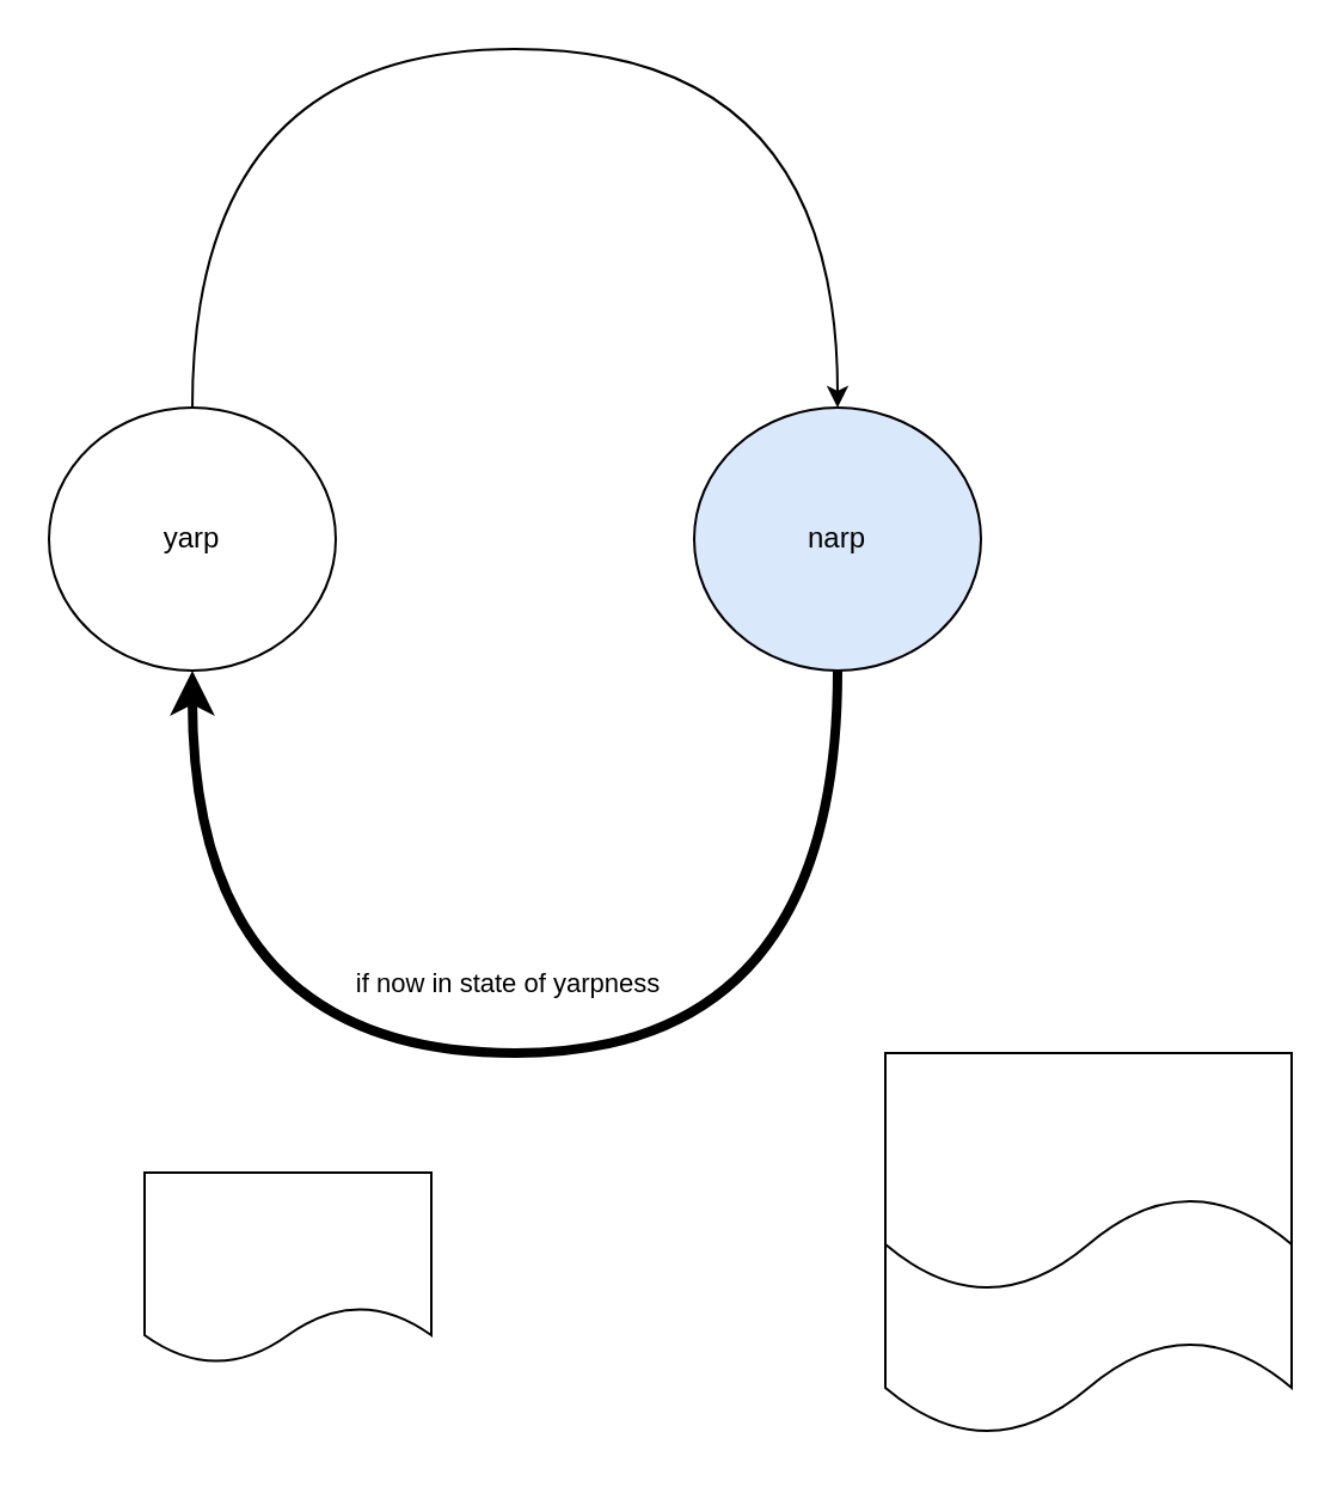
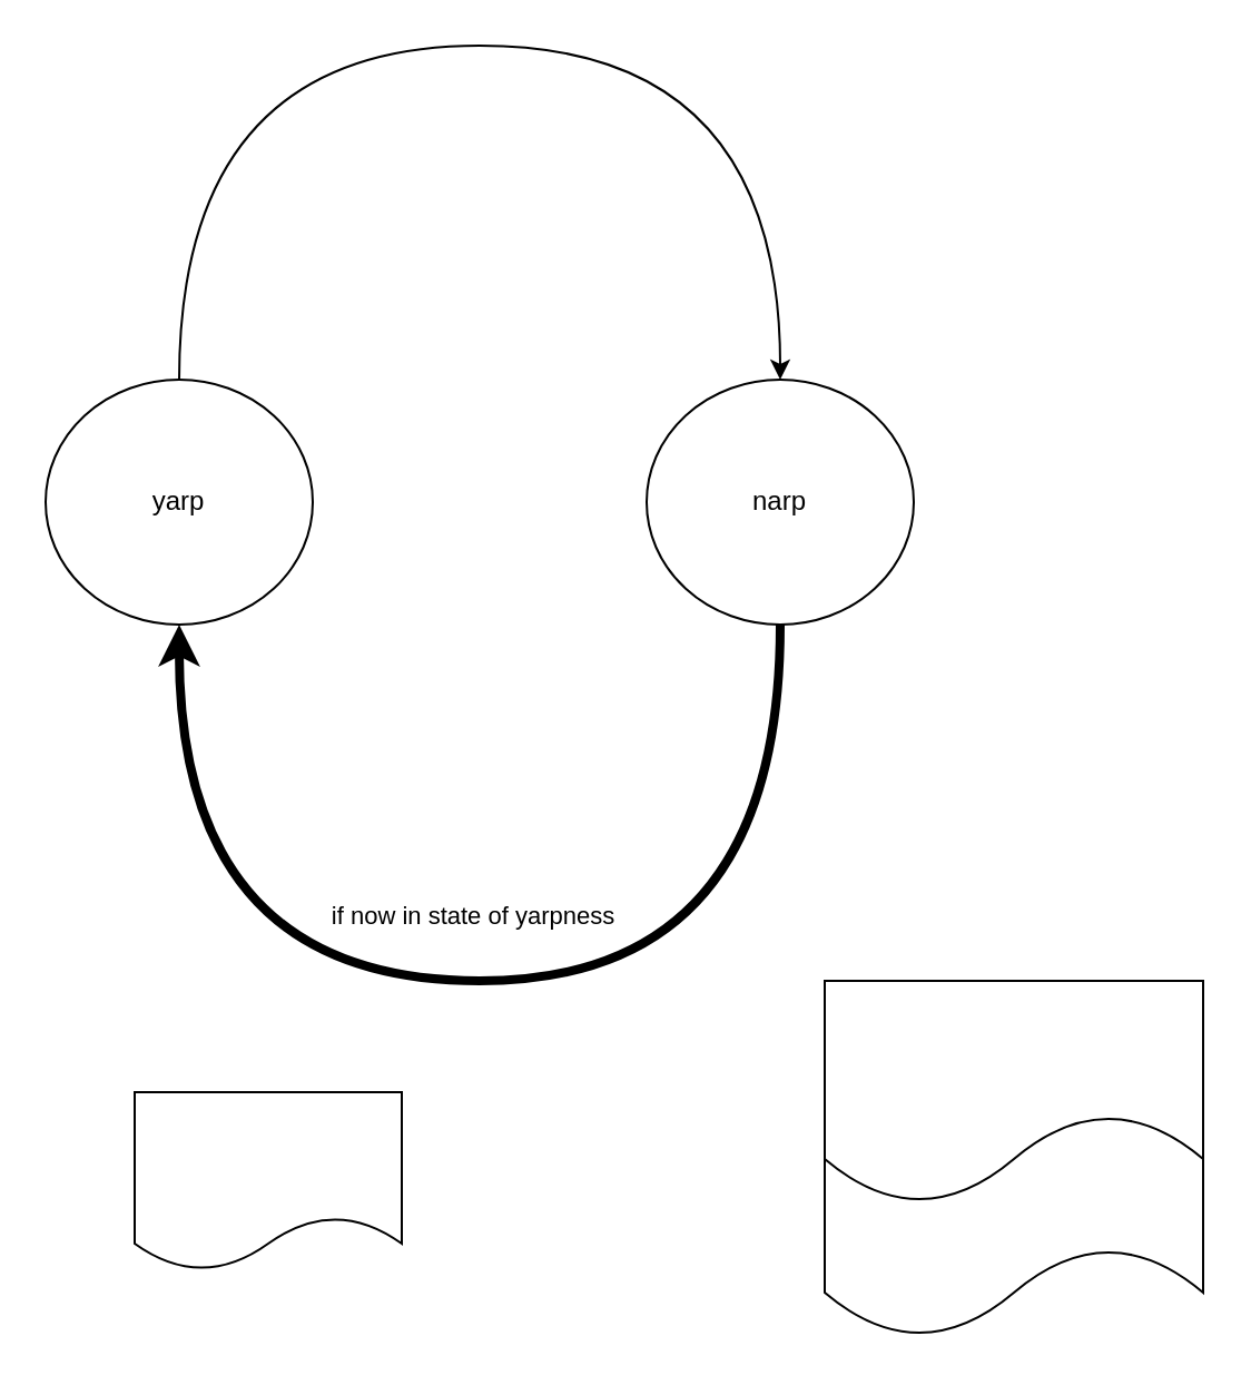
  <mxCell id="0" />
  <mxCell id="1" parent="0" />
  <mxCell id="2" style="orthogonalLoop=1;jettySize=auto;html=1;entryX=0.5;entryY=0;entryDx=0;entryDy=0;edgeStyle=elbowEdgeStyle;curved=1;" edge="1" parent="1" source="3" target="6"><mxGeometry relative="1" as="geometry"><mxPoint x="350" y="130" as="targetPoint" /><Array as="points"><mxPoint x="250" y="20" /></Array></mxGeometry></mxCell>
  <mxCell id="3" value="yarp" style="ellipse;whiteSpace=wrap;html=1;aspect=fixed;fontFamily=Helvetica;fontSize=12;fontColor=#000000;align=center;strokeColor=#000000;fillColor=#ffffff;" vertex="1" parent="1"><mxGeometry x="20" y="170" width="120" height="110" as="geometry" /></mxCell>
  <mxCell id="4" style="edgeStyle=elbowEdgeStyle;curved=1;orthogonalLoop=1;jettySize=auto;html=1;entryX=0.5;entryY=1;entryDx=0;entryDy=0;strokeWidth=4;" edge="1" parent="1" source="6" target="3"><mxGeometry relative="1" as="geometry"><Array as="points"><mxPoint x="180" y="440" /><mxPoint x="190" y="420" /><mxPoint x="280" y="410" /></Array></mxGeometry></mxCell>
  <mxCell id="5" value="if now in state of yarpness" style="edgeLabel;html=1;align=center;verticalAlign=middle;resizable=0;points=[];" vertex="1" connectable="0" parent="4"><mxGeometry x="-0.023" y="-2" relative="1" as="geometry"><mxPoint x="-11" y="-28" as="offset" /></mxGeometry></mxCell>
- <mxCell id="6" value="narp" style="ellipse;whiteSpace=wrap;html=1;aspect=fixed;fontFamily=Helvetica;fontSize=12;fontColor=#000000;align=center;strokeColor=#000000;fillColor=#dae8fc;" vertex="1" parent="1"><mxGeometry x="290" y="170" width="120" height="110" as="geometry" /></mxCell>
+ <mxCell id="6" value="narp" style="ellipse;whiteSpace=wrap;html=1;aspect=fixed;fontFamily=Helvetica;fontSize=12;fontColor=#000000;align=center;strokeColor=#000000;fillColor=#ffffff;" vertex="1" parent="1"><mxGeometry x="290" y="170" width="120" height="110" as="geometry" /></mxCell>
  <mxCell id="7" style="edgeStyle=elbowEdgeStyle;curved=1;orthogonalLoop=1;jettySize=auto;html=1;exitX=0.5;exitY=1;exitDx=0;exitDy=0;" edge="1" parent="1" source="6" target="6"><mxGeometry relative="1" as="geometry" /></mxCell>
  <mxCell id="8" value="" style="shape=document;whiteSpace=wrap;html=1;boundedLbl=1;size=0.455;" vertex="1" parent="1"><mxGeometry x="370" y="440" width="170" height="110" as="geometry" /></mxCell>
  <mxCell id="9" value="" style="shape=document;whiteSpace=wrap;html=1;boundedLbl=1;" vertex="1" parent="1"><mxGeometry x="60" y="490" width="120" height="80" as="geometry" /></mxCell>
  <mxCell id="10" value="" style="shape=tape;whiteSpace=wrap;html=1;" vertex="1" parent="1"><mxGeometry x="370" y="500" width="170" height="100" as="geometry" /></mxCell>
